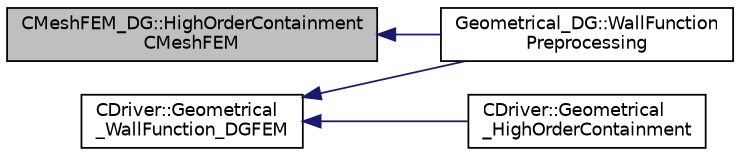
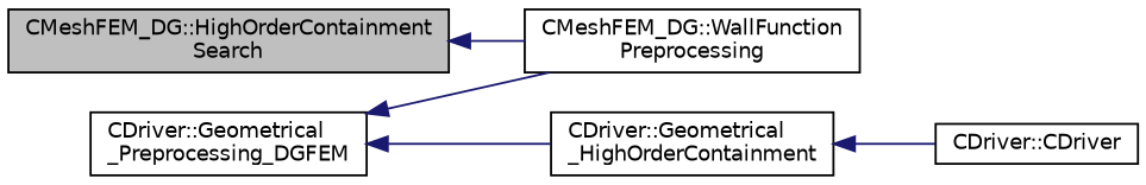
  digraph {
    rankdir=LR
    node [color=black fillcolor=white fontname=Helvetica fontsize=10 shape=record style=filled]
    edge [color=midnightblue dir=back fontname=Helvetica fontsize=10 labelfontname=Helvetica labelfontsize=10 style=solid]
-   n1 [fillcolor=grey75 fontcolor=black height=0.2 label="CMeshFEM_DG::HighOrderContainment\lCMeshFEM" width=0.4]
-   n2 [height=0.2 label="Geometrical_DG::WallFunction\lPreprocessing" width=0.4]
-   n3 [height=0.2 label="CDriver::Geometrical\l_WallFunction_DGFEM" width=0.4]
+   n1 [fillcolor=grey75 fontcolor=black height=0.2 label="CMeshFEM_DG::HighOrderContainment\lSearch" width=0.4]
+   n2 [height=0.2 label="CMeshFEM_DG::WallFunction\lPreprocessing" width=0.4]
+   n3 [height=0.2 label="CDriver::Geometrical\l_Preprocessing_DGFEM" width=0.4]
    n4 [height=0.2 label="CDriver::Geometrical\l_HighOrderContainment" width=0.4]
+   n5 [height=0.2 label="CDriver::CDriver" width=0.4]
    n1 -> n2
    n3 -> n2
    n3 -> n4
+   n4 -> n5
  }
